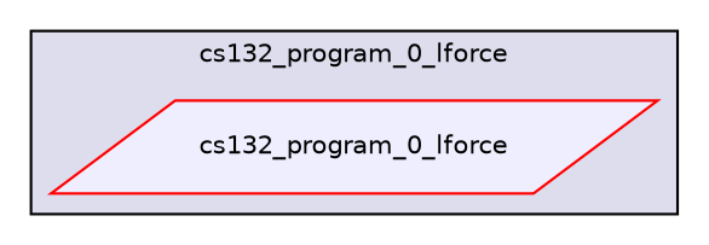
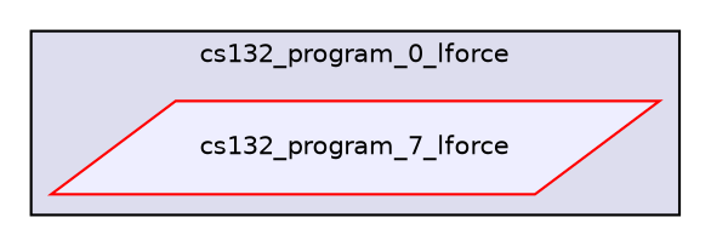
  digraph {
    compound=true
-   n1 [fillcolor="#eeeeff" fontname=Helvetica fontsize=10 label=cs132_program_0_lforce pencolor=black shape=parallelogram style=filled color=red]
+   n1 [fillcolor="#eeeeff" fontname=Helvetica fontsize=10 label=cs132_program_7_lforce pencolor=black shape=parallelogram style=filled color=red]
    subgraph cluster_1 {
      bgcolor="#ddddee"
      fontname=Helvetica
      fontsize=10
      label=cs132_program_0_lforce
      pencolor=black
      n1
    }
  }
